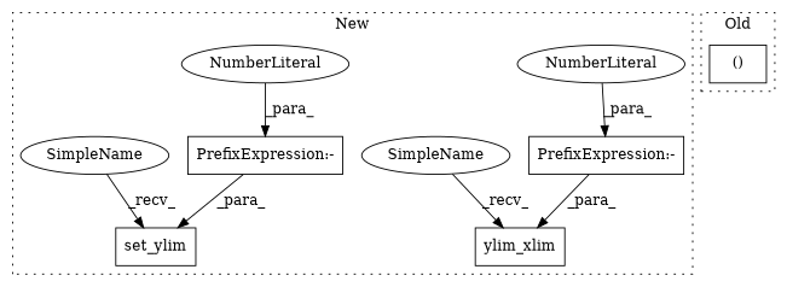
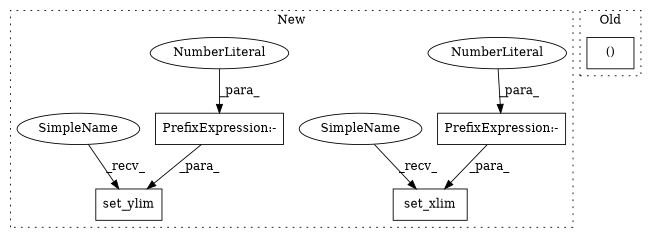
  digraph {
    node [a=32 l=1 shape=box]
    n1 [l="14,2" label=set_ylim s="1815,1845"]
-   n2 [l="14,2" label=ylim_xlim s="1774,1804"]
+   n2 [l="14,2" label=set_xlim s="1774,1804"]
    n3 [a=38 label="PrefixExpression:-" s=1829]
    n4 [a=34 label=NumberLiteral s=1830 shape=ellipse]
    n5 [a=38 label="PrefixExpression:-" s=1788]
    n6 [a=34 label=NumberLiteral s=1789 shape=ellipse]
    n7 [a=42 l=2 label=SimpleName s=1771 shape=ellipse]
    n8 [a=42 l=2 label=SimpleName s=1812 shape=ellipse]
    n9 [a=106 l=41 label="()" s=813]
    subgraph cluster_1 {
      label=New
      style=dotted
      n1
      n2
      n3
      n4
      n5
      n6
      n7
      n8
    }
    subgraph cluster_2 {
      label=Old
      style=dotted
      n9
    }
    n3 -> n1 [label=_para_]
    n4 -> n3 [label=_para_]
    n5 -> n2 [label=_para_]
    n6 -> n5 [label=_para_]
    n7 -> n2 [label=_recv_]
    n8 -> n1 [label=_recv_]
  }
